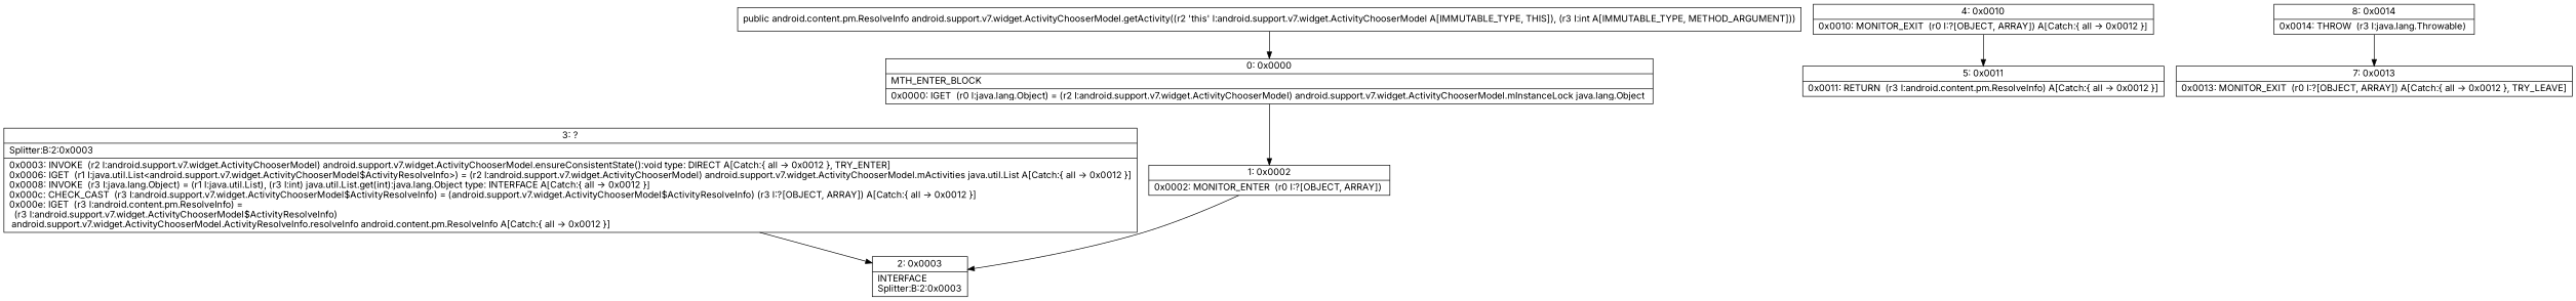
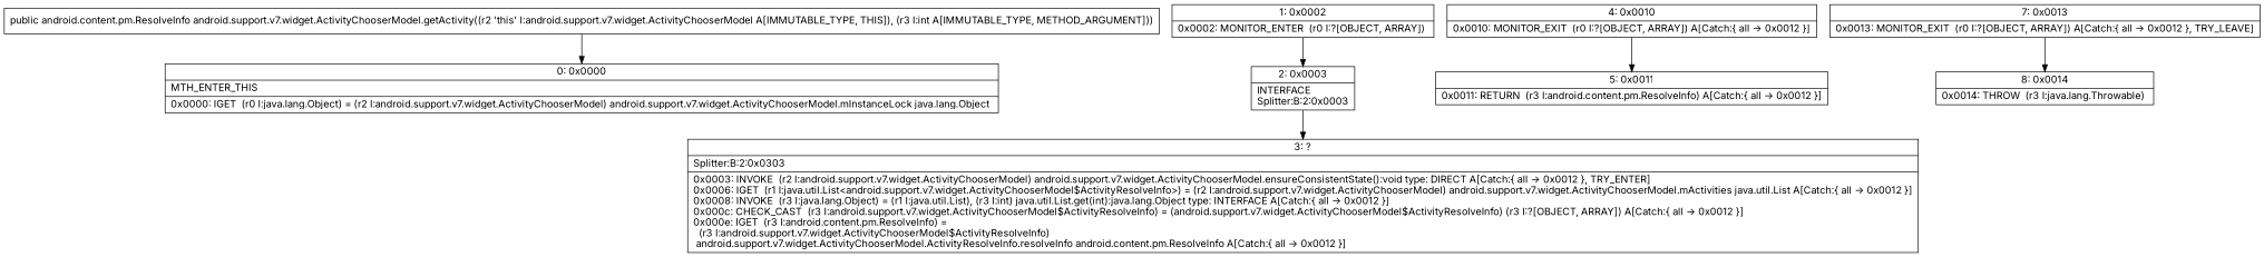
  digraph {
    fontname=Inter
    node [fontname=Inter shape=record]
    edge [fontname=Inter]
-   n1 [label="{0\:\ 0x0000|MTH_ENTER_BLOCK\l|0x0000: IGET  (r0 I:java.lang.Object) = (r2 I:android.support.v7.widget.ActivityChooserModel) android.support.v7.widget.ActivityChooserModel.mInstanceLock java.lang.Object \l}"]
+   n1 [label="{0\:\ 0x0000|MTH_ENTER_THIS\l|0x0000: IGET  (r0 I:java.lang.Object) = (r2 I:android.support.v7.widget.ActivityChooserModel) android.support.v7.widget.ActivityChooserModel.mInstanceLock java.lang.Object \l}"]
    n2 [label="{1\:\ 0x0002|0x0002: MONITOR_ENTER  (r0 I:?[OBJECT, ARRAY]) \l}"]
    n3 [label="{2\:\ 0x0003|INTERFACE\lSplitter:B:2:0x0003\l}"]
-   n4 [label="{3\:\ ?|Splitter:B:2:0x0003\l|0x0003: INVOKE  (r2 I:android.support.v7.widget.ActivityChooserModel) android.support.v7.widget.ActivityChooserModel.ensureConsistentState():void type: DIRECT A[Catch:\{ all \-\> 0x0012 \}, TRY_ENTER]\l0x0006: IGET  (r1 I:java.util.List\<android.support.v7.widget.ActivityChooserModel$ActivityResolveInfo\>) = (r2 I:android.support.v7.widget.ActivityChooserModel) android.support.v7.widget.ActivityChooserModel.mActivities java.util.List A[Catch:\{ all \-\> 0x0012 \}]\l0x0008: INVOKE  (r3 I:java.lang.Object) = (r1 I:java.util.List), (r3 I:int) java.util.List.get(int):java.lang.Object type: INTERFACE A[Catch:\{ all \-\> 0x0012 \}]\l0x000c: CHECK_CAST  (r3 I:android.support.v7.widget.ActivityChooserModel$ActivityResolveInfo) = (android.support.v7.widget.ActivityChooserModel$ActivityResolveInfo) (r3 I:?[OBJECT, ARRAY]) A[Catch:\{ all \-\> 0x0012 \}]\l0x000e: IGET  (r3 I:android.content.pm.ResolveInfo) = \l  (r3 I:android.support.v7.widget.ActivityChooserModel$ActivityResolveInfo)\l android.support.v7.widget.ActivityChooserModel.ActivityResolveInfo.resolveInfo android.content.pm.ResolveInfo A[Catch:\{ all \-\> 0x0012 \}]\l}"]
+   n4 [label="{3\:\ ?|Splitter:B:2:0x0303\l|0x0003: INVOKE  (r2 I:android.support.v7.widget.ActivityChooserModel) android.support.v7.widget.ActivityChooserModel.ensureConsistentState():void type: DIRECT A[Catch:\{ all \-\> 0x0012 \}, TRY_ENTER]\l0x0006: IGET  (r1 I:java.util.List\<android.support.v7.widget.ActivityChooserModel$ActivityResolveInfo\>) = (r2 I:android.support.v7.widget.ActivityChooserModel) android.support.v7.widget.ActivityChooserModel.mActivities java.util.List A[Catch:\{ all \-\> 0x0012 \}]\l0x0008: INVOKE  (r3 I:java.lang.Object) = (r1 I:java.util.List), (r3 I:int) java.util.List.get(int):java.lang.Object type: INTERFACE A[Catch:\{ all \-\> 0x0012 \}]\l0x000c: CHECK_CAST  (r3 I:android.support.v7.widget.ActivityChooserModel$ActivityResolveInfo) = (android.support.v7.widget.ActivityChooserModel$ActivityResolveInfo) (r3 I:?[OBJECT, ARRAY]) A[Catch:\{ all \-\> 0x0012 \}]\l0x000e: IGET  (r3 I:android.content.pm.ResolveInfo) = \l  (r3 I:android.support.v7.widget.ActivityChooserModel$ActivityResolveInfo)\l android.support.v7.widget.ActivityChooserModel.ActivityResolveInfo.resolveInfo android.content.pm.ResolveInfo A[Catch:\{ all \-\> 0x0012 \}]\l}"]
    n5 [label="{4\:\ 0x0010|0x0010: MONITOR_EXIT  (r0 I:?[OBJECT, ARRAY]) A[Catch:\{ all \-\> 0x0012 \}]\l}"]
    n6 [label="{5\:\ 0x0011|0x0011: RETURN  (r3 I:android.content.pm.ResolveInfo) A[Catch:\{ all \-\> 0x0012 \}]\l}"]
    n7 [label="{7\:\ 0x0013|0x0013: MONITOR_EXIT  (r0 I:?[OBJECT, ARRAY]) A[Catch:\{ all \-\> 0x0012 \}, TRY_LEAVE]\l}"]
    n8 [label="{8\:\ 0x0014|0x0014: THROW  (r3 I:java.lang.Throwable) \l}"]
    n9 [label="{public android.content.pm.ResolveInfo android.support.v7.widget.ActivityChooserModel.getActivity((r2 'this' I:android.support.v7.widget.ActivityChooserModel A[IMMUTABLE_TYPE, THIS]), (r3 I:int A[IMMUTABLE_TYPE, METHOD_ARGUMENT])) }"]
-   n1 -> n2
    n2 -> n3
-   n4 -> n3
+   n3 -> n4
    n5 -> n6
-   n8 -> n7
+   n7 -> n8
    n9 -> n1
  }
